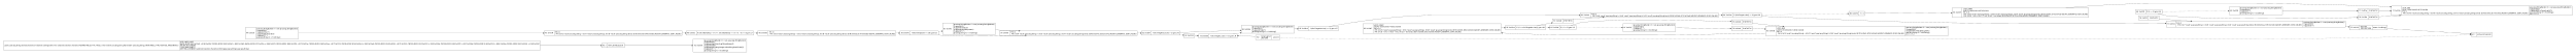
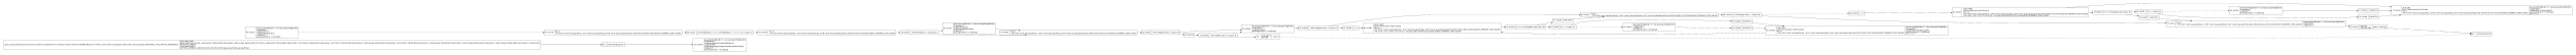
  digraph {
    fontname=Inter
    rankdir=LR
    node [fontname=Inter shape=record]
    edge [fontname=Inter]
    n1 [label="{40\:\ ?|MTH_ENTER_BLOCK\l}"]
    n2 [label="{42\:\ 0x0000|java.lang.StringBuilder r0 = new java.lang.StringBuilder()\lr0.append(r9)\lr0.append(getClass().getSimpleName())\lr0.append(\"@\")\lr0.append(java.lang.Integer.toHexString(hashCode()))\lr0.append(\": \")\ljava.lang.String r0 = r0.toString()\l}"]
    n3 [label="{44\:\ 0x0036|java.lang.StringBuilder r1 = new java.lang.StringBuilder()\lr1.append(r0)\lr1.append(\"dur(\")\lr1.append(r8.mDuration)\lr1.append(\") \")\ljava.lang.String r0 = r1.toString()\l}"]
    n4 [label="{45\:\ 0x004f|PHI: r0 \l  PHI: (r0v2 'result' java.lang.String) = (r0v1 'result' java.lang.String), (r0v19 'result' java.lang.String) binds: [B:43:0x0034, B:44:0x0036] A[DONT_GENERATE, DONT_INLINE]\l}"]
    n5 [label="{46\:\ 0x0053|if ((r8.mStartDelay \> (\-1) ? 1 : (r8.mStartDelay == (\-1) ? 0 : \-1)) == 0) goto L7\l}"]
    n6 [label="{48\:\ 0x006e|PHI: r0 \l  PHI: (r0v3 'result' java.lang.String) = (r0v2 'result' java.lang.String), (r0v18 'result' java.lang.String) binds: [B:46:0x0053, B:47:0x0055] A[DONT_GENERATE, DONT_INLINE]\l}"]
    n7 [label="{49\:\ 0x0070|if (r8.mInterpolator == null) goto L10\l}"]
    n8 [label="{50\:\ 0x0072|java.lang.StringBuilder r1 = new java.lang.StringBuilder()\lr1.append(r0)\lr1.append(\"interp(\")\lr1.append(r8.mInterpolator)\lr1.append(\") \")\ljava.lang.String r0 = r1.toString()\l}"]
    n9 [label="{51\:\ 0x008b|PHI: r0 \l  PHI: (r0v4 'result' java.lang.String) = (r0v3 'result' java.lang.String), (r0v17 'result' java.lang.String) binds: [B:49:0x0070, B:50:0x0072] A[DONT_GENERATE, DONT_INLINE]\l}"]
    n10 [label="{52\:\ 0x0091|if (r8.mTargetIds.size() \> 0) goto L16\l}"]
    n11 [label="{53\:\ 0x0093}"]
    n12 [label="{55\:\ 0x009b|java.lang.StringBuilder r1 = new java.lang.StringBuilder()\lr1.append(r0)\lr1.append(\"tgts(\")\ljava.lang.String r0 = r1.toString()\l}"]
    n13 [label="{54\:\ 0x0099|if (r8.mTargets.size() \<= 0) goto L14\l}"]
    n14 [label="{56\:\ 0x00b4|if (r8.mTargetIds.size() \<= 0) goto L27\l}"]
    n15 [label="{79\:\ ?|SYNTHETIC\lRETURN\l|return r0\l}"]
    n16 [label="{41\:\ ?|MTH_EXIT_BLOCK\l}"]
+   n17 [label="{57\:\ 0x00b6|r1 = 0\l}"]
    n18 [label="{63\:\ 0x00e8|PHI: r0 \l  PHI: (r0v6 'result' java.lang.String) = (r0v5 'result' java.lang.String), (r0v13 'result' java.lang.String) binds: [B:56:0x00b4, B:73:0x00e8] A[DONT_GENERATE, DONT_INLINE]\l}"]
    n19 [label="{58\:\ 0x00b7|LOOP_START\lLOOP:0: B:58:0x00b7\-\>B:62:0x00d0\lPHI: r0 r1 \l  PHI: (r0v13 'result' java.lang.String) = (r0v5 'result' java.lang.String), (r0v15 'result' java.lang.String) binds: [B:57:0x00b6, B:62:0x00d0] A[DONT_GENERATE, DONT_INLINE]\l  PHI: (r1v21 'i' int) = (r1v20 'i' int), (r1v22 'i' int) binds: [B:57:0x00b6, B:62:0x00d0] A[DONT_GENERATE, DONT_INLINE]\l}"]
    n20 [label="{64\:\ 0x00ee|if (r8.mTargets.size() \<= 0) goto L38\l}"]
    n21 [label="{59\:\ 0x00bd|if (r1 \>= r8.mTargetIds.size()) goto L26\l}"]
    n22 [label="{60\:\ 0x00bf|if (r1 \<= 0) goto L25\l}"]
    n23 [label="{73\:\ 0x00e8|SYNTHETIC\l}"]
    n24 [label="{61\:\ 0x00c1|java.lang.StringBuilder r3 = new java.lang.StringBuilder()\lr3.append(r0)\lr3.append(\", \")\ljava.lang.String r0 = r3.toString()\l}"]
    n25 [label="{75\:\ 0x00d0|SYNTHETIC\l}"]
    n26 [label="{74\:\ 0x00d0|SYNTHETIC\l}"]
    n27 [label="{62\:\ 0x00d0|LOOP_END\lLOOP:0: B:58:0x00b7\-\>B:62:0x00d0\lPHI: r0 \l  PHI: (r0v14 'result' java.lang.String) = (r0v13 'result' java.lang.String), (r0v16 'result' java.lang.String) binds: [B:75:0x00d0, B:74:0x00d0] A[DONT_GENERATE, DONT_INLINE]\l|java.lang.StringBuilder r3 = new java.lang.StringBuilder()\lr3.append(r0)\lr3.append(r8.mTargetIds.get(r1))\ljava.lang.String r0 = r3.toString()\lint r1 = r1 + 1\l}"]
    n28 [label="{65\:\ 0x00f0|r1 = 0\l}"]
    n29 [label="{71\:\ 0x0122|PHI: r0 \l  PHI: (r0v7 'result' java.lang.String) = (r0v6 'result' java.lang.String), (r0v9 'result' java.lang.String) binds: [B:64:0x00ee, B:76:0x0122] A[DONT_GENERATE, DONT_INLINE]\l|java.lang.StringBuilder r1 = new java.lang.StringBuilder()\lr1.append(r0)\lr1.append(\")\")\l}"]
    n30 [label="{66\:\ 0x00f1|LOOP_START\lLOOP:1: B:66:0x00f1\-\>B:70:0x010a\lPHI: r0 r1 \l  PHI: (r0v9 'result' java.lang.String) = (r0v6 'result' java.lang.String), (r0v11 'result' java.lang.String) binds: [B:65:0x00f0, B:70:0x010a] A[DONT_GENERATE, DONT_INLINE]\l  PHI: (r1v18 'i' int) = (r1v17 'i' int), (r1v19 'i' int) binds: [B:65:0x00f0, B:70:0x010a] A[DONT_GENERATE, DONT_INLINE]\l}"]
    n31 [label="{72\:\ 0x0133|RETURN\lORIG_RETURN\l|return r1.toString()\l}"]
+   n32 [label="{67\:\ 0x00f7|if (r1 \>= r8.mTargets.size()) goto L37\l}"]
    n33 [label="{70\:\ 0x010a|LOOP_END\lLOOP:1: B:66:0x00f1\-\>B:70:0x010a\lPHI: r0 \l  PHI: (r0v10 'result' java.lang.String) = (r0v9 'result' java.lang.String), (r0v12 'result' java.lang.String) binds: [B:78:0x010a, B:77:0x010a] A[DONT_GENERATE, DONT_INLINE]\l|java.lang.StringBuilder r3 = new java.lang.StringBuilder()\lr3.append(r0)\lr3.append(r8.mTargets.get(r1))\ljava.lang.String r0 = r3.toString()\lint r1 = r1 + 1\l}"]
    n34 [label="{68\:\ 0x00f9|if (r1 \<= 0) goto L36\l}"]
    n35 [label="{76\:\ 0x0122|SYNTHETIC\l}"]
    n36 [label="{69\:\ 0x00fb|java.lang.StringBuilder r3 = new java.lang.StringBuilder()\lr3.append(r0)\lr3.append(\", \")\ljava.lang.String r0 = r3.toString()\l}"]
    n37 [label="{78\:\ 0x010a|SYNTHETIC\l}"]
    n38 [label="{77\:\ 0x010a|SYNTHETIC\l}"]
    n39 [label="{public java.lang.String androidx.transition.Transition.toString((r8v0 'this' androidx.transition.Transition A[IMMUTABLE_TYPE, THIS]), (r9v0 'indent' java.lang.String A[D('indent' java.lang.String), IMMUTABLE_TYPE, METHOD_ARGUMENT]))  | USE_LINES_HINTS\lBACK_EDGE: B:62:0x00d0 \-\> B:58:0x00b7, CROSS_EDGE: B:60:0x00bf \-\> B:62:0x00d0, BACK_EDGE: B:70:0x010a \-\> B:66:0x00f1, CROSS_EDGE: B:68:0x00f9 \-\> B:70:0x010a, CROSS_EDGE: B:64:0x00ee \-\> B:71:0x0122, CROSS_EDGE: B:56:0x00b4 \-\> B:63:0x00e8, CROSS_EDGE: B:54:0x0099 \-\> B:72:0x0133, CROSS_EDGE: B:52:0x0091 \-\> B:55:0x009b, CROSS_EDGE: B:49:0x0070 \-\> B:51:0x008b, CROSS_EDGE: B:46:0x0053 \-\> B:48:0x006e, CROSS_EDGE: B:43:0x0034 \-\> B:45:0x004f\lINLINE_NOT_NEEDED\lTYPE_VARS: EMPTY\lMETHOD_OVERRIDE: [androidx.transition.Transition.toString(java.lang.String):java.lang.String]\l}"]
    n1 -> n2
    n3 -> n4
    n4 -> n5
    n5 -> n6
    n6 -> n7
    n7 -> n8 [style=dashed]
    n7 -> n9
    n8 -> n9
    n9 -> n10
    n10 -> n11 [style=dashed]
    n10 -> n12
    n11 -> n13
    n12 -> n14
    n13 -> n12 [style=dashed]
-   n15 -> n13
+   n13 -> n15
+   n14 -> n17 [style=dashed]
    n14 -> n18
    n15 -> n16 [style=dashed]
+   n17 -> n19
    n18 -> n20
    n19 -> n21
    n20 -> n28 [style=dashed]
    n20 -> n29
    n21 -> n22 [style=dashed]
    n21 -> n23
    n22 -> n24 [style=dashed]
    n22 -> n25
    n23 -> n18
    n24 -> n26
    n25 -> n27
    n26 -> n27
    n27 -> n19
    n28 -> n30
    n29 -> n31
+   n30 -> n32
    n30 -> n33
    n31 -> n16
+   n32 -> n34 [style=dashed]
+   n32 -> n35
    n34 -> n36 [style=dashed]
    n34 -> n37
    n35 -> n29
    n36 -> n38
    n37 -> n33
    n38 -> n33
    n39 -> n1
  }
